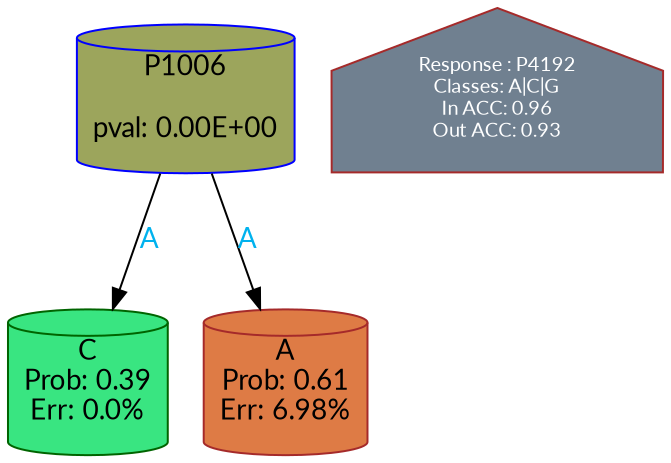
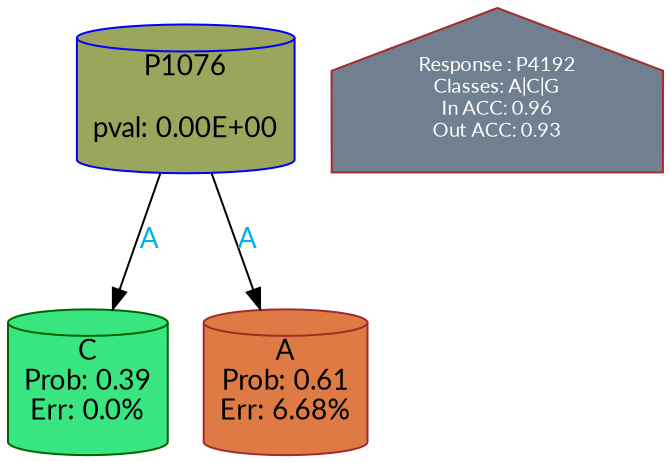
  digraph {
    fontname=Lato
    ranksep=equally
    splines=polylines
    node [color=brown fontname=Lato shape=cylinder style="filled, rounded"]
    edge [fontcolor=deepskyblue2 fontname=Lato]
    n1 [color=darkgreen fillcolor="#39e581" label="C\nProb: 0.39\nErr: 0.0%"]
-   n2 [fillcolor="#de7b45" label="A\nProb: 0.61\nErr: 6.98%"]
+   n2 [fillcolor="#de7b45" label="A\nProb: 0.61\nErr: 6.68%"]
    n3 [align=left fillcolor=slategray fontcolor=white fontsize=10 label="Response : P4192\nClasses: A|C|G\nIn ACC: 0.96\nOut ACC: 0.93\n" shape=house style=filled]
-   n4 [color=blue fillcolor="#9ca55c" label="P1006\n\npval: 0.00E+00"]
+   n4 [color=blue fillcolor="#9ca55c" label="P1076\n\npval: 0.00E+00"]
    subgraph sub_1 {
      rank=same
      n1
      n2
    }
    subgraph sub_2 {
      rank=same
      n3
      n4
    }
    n4 -> n1 [label=A]
    n4 -> n2 [label=A]
  }
